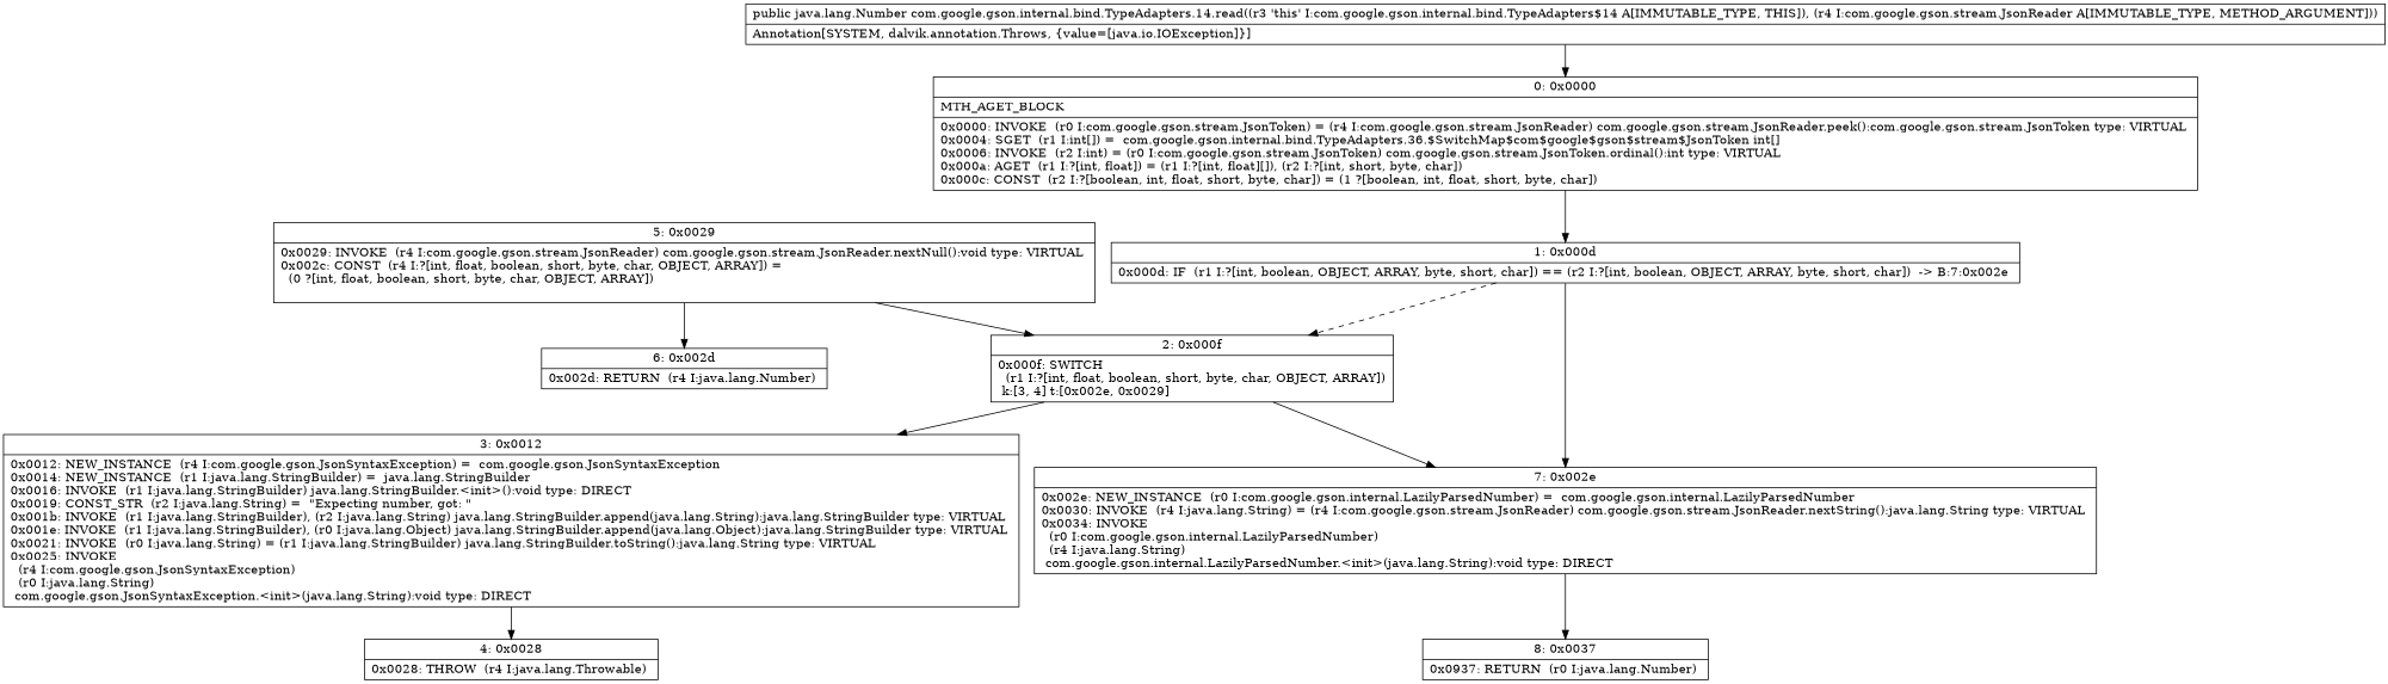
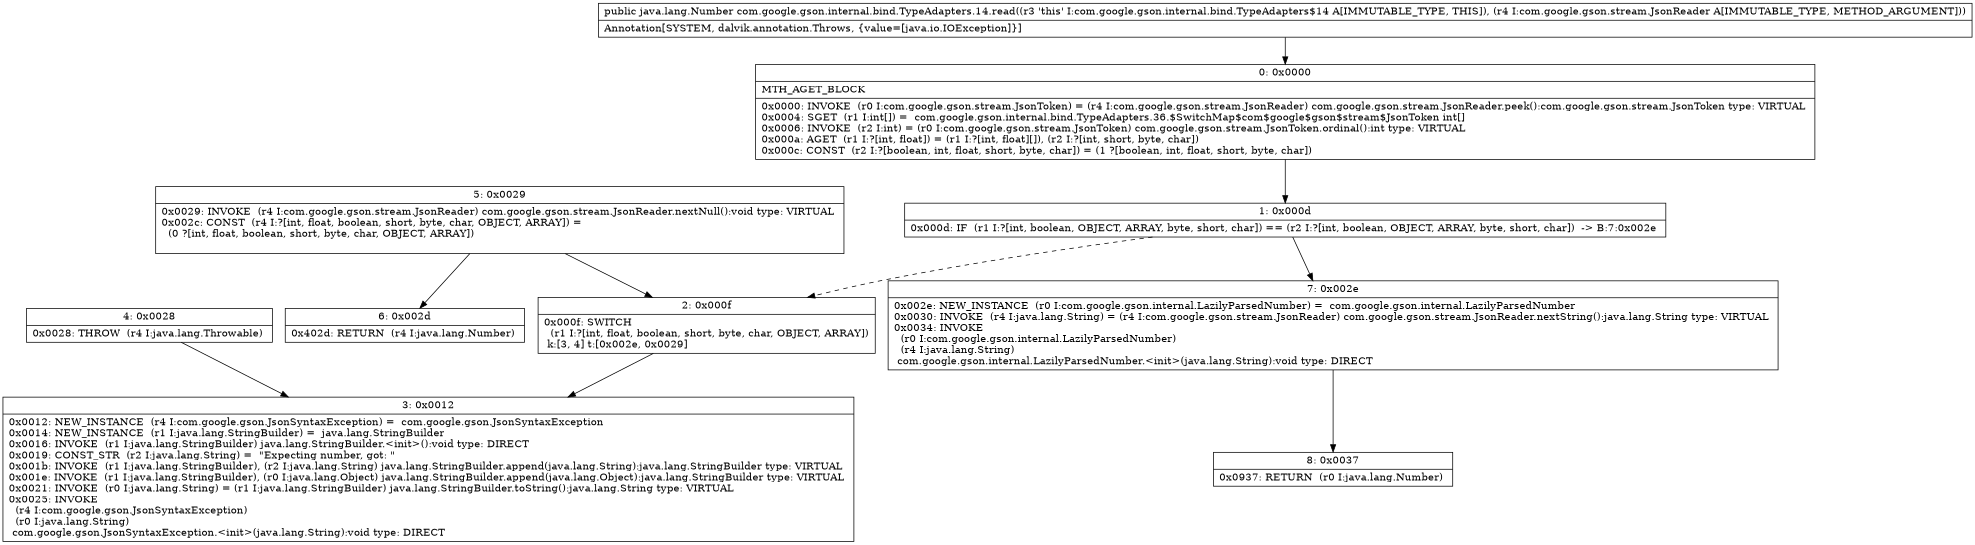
  digraph {
    node [shape=record]
    n1 [label="{0\:\ 0x0000|MTH_AGET_BLOCK\l|0x0000: INVOKE  (r0 I:com.google.gson.stream.JsonToken) = (r4 I:com.google.gson.stream.JsonReader) com.google.gson.stream.JsonReader.peek():com.google.gson.stream.JsonToken type: VIRTUAL \l0x0004: SGET  (r1 I:int[]) =  com.google.gson.internal.bind.TypeAdapters.36.$SwitchMap$com$google$gson$stream$JsonToken int[] \l0x0006: INVOKE  (r2 I:int) = (r0 I:com.google.gson.stream.JsonToken) com.google.gson.stream.JsonToken.ordinal():int type: VIRTUAL \l0x000a: AGET  (r1 I:?[int, float]) = (r1 I:?[int, float][]), (r2 I:?[int, short, byte, char]) \l0x000c: CONST  (r2 I:?[boolean, int, float, short, byte, char]) = (1 ?[boolean, int, float, short, byte, char]) \l}"]
    n2 [label="{1\:\ 0x000d|0x000d: IF  (r1 I:?[int, boolean, OBJECT, ARRAY, byte, short, char]) == (r2 I:?[int, boolean, OBJECT, ARRAY, byte, short, char])  \-\> B:7:0x002e \l}"]
    n3 [label="{2\:\ 0x000f|0x000f: SWITCH  \l  (r1 I:?[int, float, boolean, short, byte, char, OBJECT, ARRAY])\l k:[3, 4] t:[0x002e, 0x0029] \l}"]
    n4 [label="{7\:\ 0x002e|0x002e: NEW_INSTANCE  (r0 I:com.google.gson.internal.LazilyParsedNumber) =  com.google.gson.internal.LazilyParsedNumber \l0x0030: INVOKE  (r4 I:java.lang.String) = (r4 I:com.google.gson.stream.JsonReader) com.google.gson.stream.JsonReader.nextString():java.lang.String type: VIRTUAL \l0x0034: INVOKE  \l  (r0 I:com.google.gson.internal.LazilyParsedNumber)\l  (r4 I:java.lang.String)\l com.google.gson.internal.LazilyParsedNumber.\<init\>(java.lang.String):void type: DIRECT \l}"]
    n5 [label="{3\:\ 0x0012|0x0012: NEW_INSTANCE  (r4 I:com.google.gson.JsonSyntaxException) =  com.google.gson.JsonSyntaxException \l0x0014: NEW_INSTANCE  (r1 I:java.lang.StringBuilder) =  java.lang.StringBuilder \l0x0016: INVOKE  (r1 I:java.lang.StringBuilder) java.lang.StringBuilder.\<init\>():void type: DIRECT \l0x0019: CONST_STR  (r2 I:java.lang.String) =  \"Expecting number, got: \" \l0x001b: INVOKE  (r1 I:java.lang.StringBuilder), (r2 I:java.lang.String) java.lang.StringBuilder.append(java.lang.String):java.lang.StringBuilder type: VIRTUAL \l0x001e: INVOKE  (r1 I:java.lang.StringBuilder), (r0 I:java.lang.Object) java.lang.StringBuilder.append(java.lang.Object):java.lang.StringBuilder type: VIRTUAL \l0x0021: INVOKE  (r0 I:java.lang.String) = (r1 I:java.lang.StringBuilder) java.lang.StringBuilder.toString():java.lang.String type: VIRTUAL \l0x0025: INVOKE  \l  (r4 I:com.google.gson.JsonSyntaxException)\l  (r0 I:java.lang.String)\l com.google.gson.JsonSyntaxException.\<init\>(java.lang.String):void type: DIRECT \l}"]
    n6 [label="{8\:\ 0x0037|0x0937: RETURN  (r0 I:java.lang.Number) \l}"]
    n7 [label="{4\:\ 0x0028|0x0028: THROW  (r4 I:java.lang.Throwable) \l}"]
    n8 [label="{5\:\ 0x0029|0x0029: INVOKE  (r4 I:com.google.gson.stream.JsonReader) com.google.gson.stream.JsonReader.nextNull():void type: VIRTUAL \l0x002c: CONST  (r4 I:?[int, float, boolean, short, byte, char, OBJECT, ARRAY]) = \l  (0 ?[int, float, boolean, short, byte, char, OBJECT, ARRAY])\l \l}"]
-   n9 [label="{6\:\ 0x002d|0x002d: RETURN  (r4 I:java.lang.Number) \l}"]
+   n9 [label="{6\:\ 0x002d|0x402d: RETURN  (r4 I:java.lang.Number) \l}"]
    n10 [label="{public java.lang.Number com.google.gson.internal.bind.TypeAdapters.14.read((r3 'this' I:com.google.gson.internal.bind.TypeAdapters$14 A[IMMUTABLE_TYPE, THIS]), (r4 I:com.google.gson.stream.JsonReader A[IMMUTABLE_TYPE, METHOD_ARGUMENT]))  | Annotation[SYSTEM, dalvik.annotation.Throws, \{value=[java.io.IOException]\}]\l}"]
    n1 -> n2
    n2 -> n3 [style=dashed]
    n2 -> n4
-   n3 -> n4
    n3 -> n5
    n4 -> n6
-   n5 -> n7
+   n7 -> n5
    n8 -> n3
    n8 -> n9
    n10 -> n1
  }
